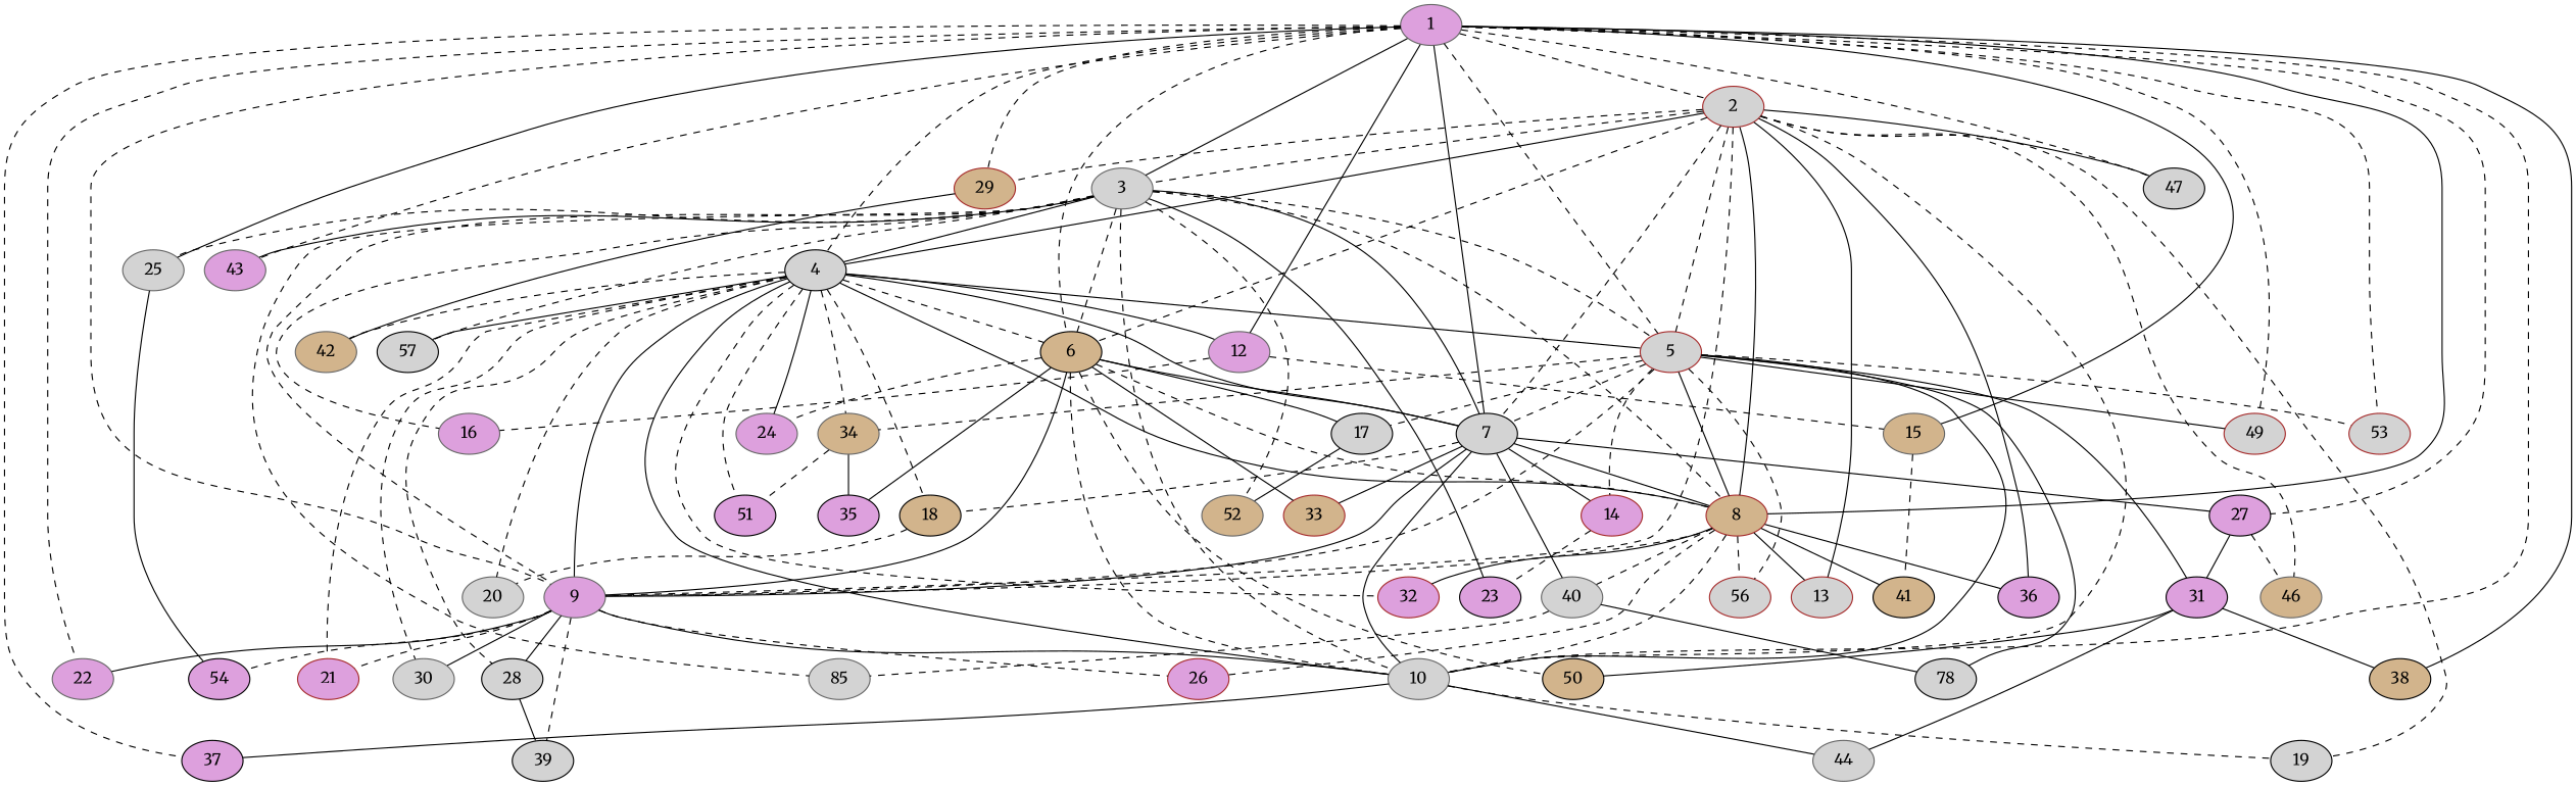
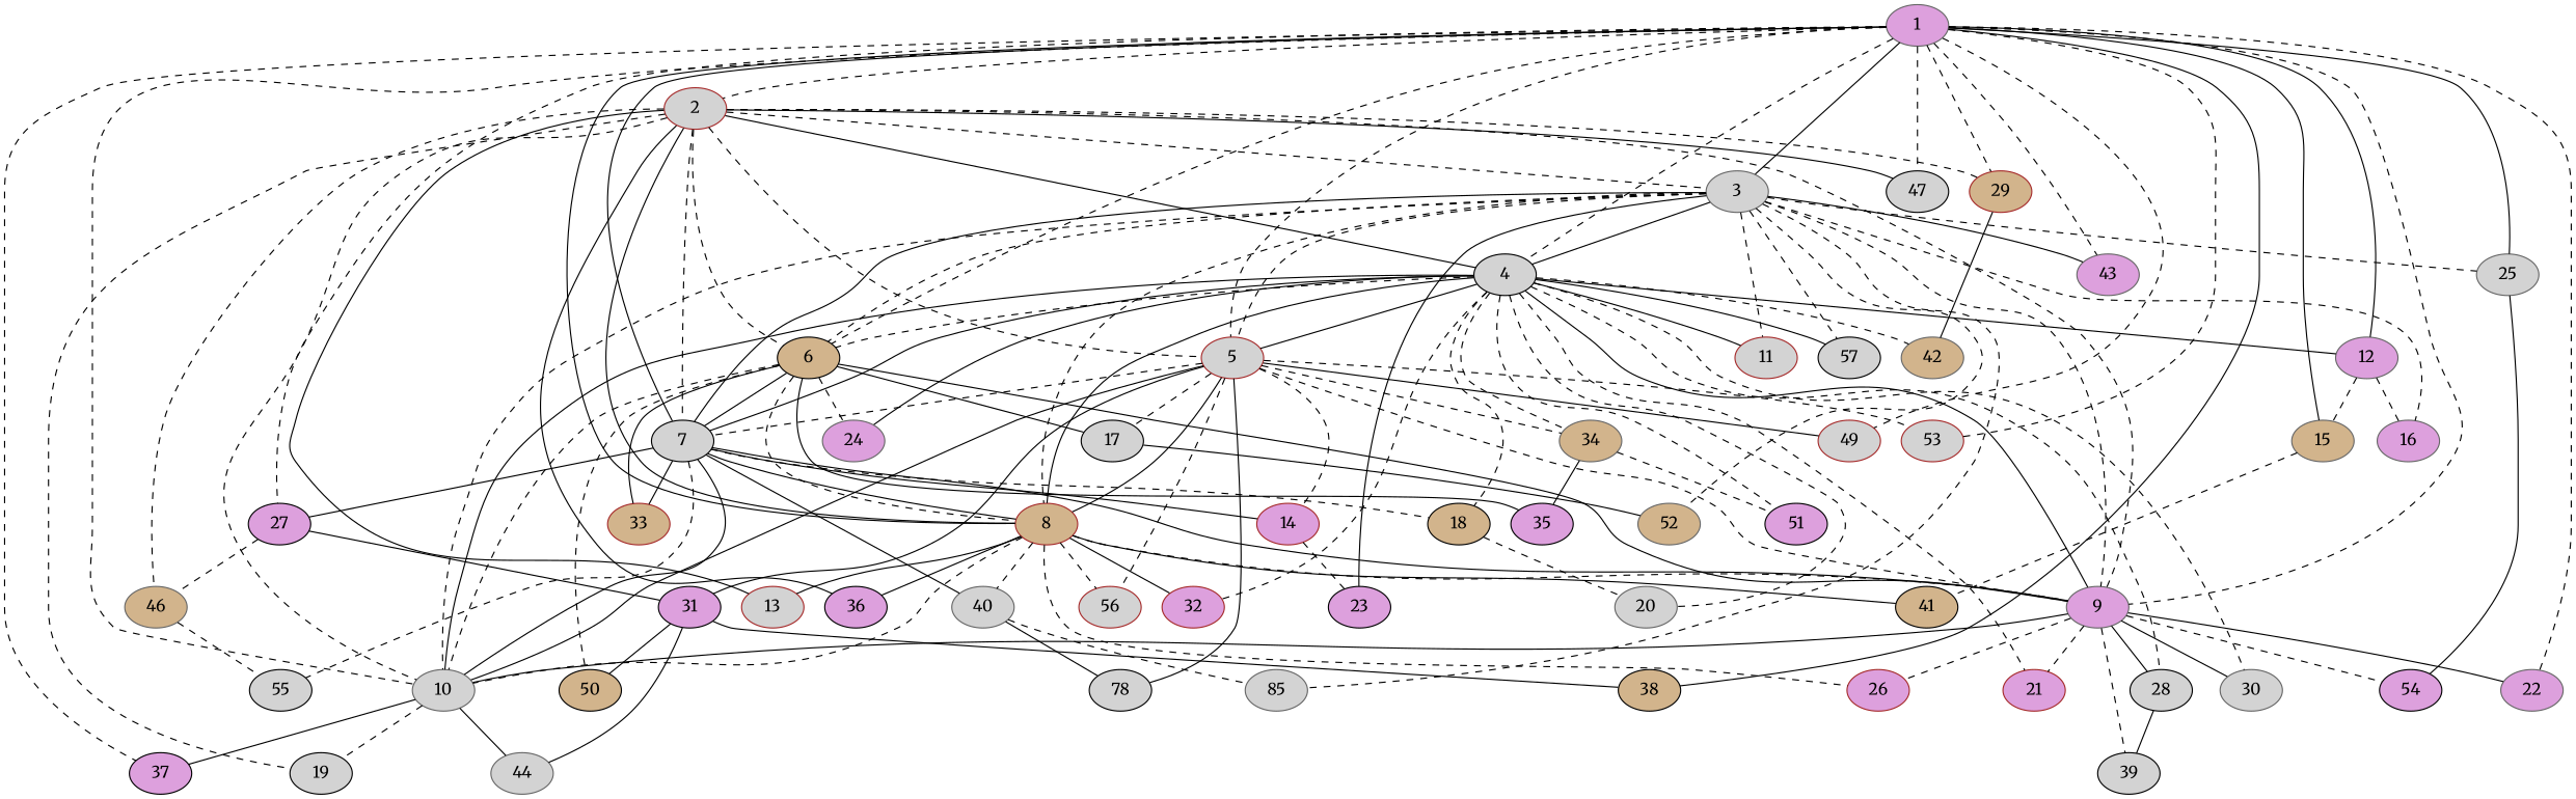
  graph {
    fontname=Merriweather
    node [color=black fillcolor=lightgrey fontname=Merriweather style=filled]
    edge [fontname=Merriweather style=dashed]
    1 [color=gray40 fillcolor=plum]
    2 [color=brown]
    3 [color=gray40]
    4
    5 [color=brown]
    6 [fillcolor=tan]
    7
    8 [color=brown fillcolor=tan]
    9 [color=gray40 fillcolor=plum]
    10 [color=gray40]
    12 [color=gray40 fillcolor=plum]
    15 [color=gray40 fillcolor=tan]
    22 [color=gray40 fillcolor=plum]
    25 [color=gray40]
    27 [fillcolor=plum]
    29 [color=brown fillcolor=tan]
    37 [fillcolor=plum]
    38 [fillcolor=tan]
    43 [color=gray40 fillcolor=plum]
    47
    49 [color=brown]
    53 [color=brown]
    13 [color=brown]
    19
    36 [fillcolor=plum]
    46 [color=gray40 fillcolor=tan]
+   11 [color=brown]
    16 [color=gray40 fillcolor=plum]
    23 [fillcolor=plum]
    n30 [color=gray40 label=85]
    52 [color=gray40 fillcolor=tan]
    57
    18 [fillcolor=tan]
    20 [color=gray40]
    21 [color=brown fillcolor=plum]
    24 [color=gray40 fillcolor=plum]
    28
    30 [color=gray40]
    32 [color=brown fillcolor=plum]
    34 [color=gray40 fillcolor=tan]
    42 [color=gray40 fillcolor=tan]
    51 [fillcolor=plum]
    14 [color=brown fillcolor=plum]
    17
    31 [fillcolor=plum]
    n46 [label=78]
    56 [color=brown]
    33 [color=brown fillcolor=tan]
    35 [fillcolor=plum]
    50 [fillcolor=tan]
    40 [color=gray40]
+   55
    26 [color=brown fillcolor=plum]
    41 [fillcolor=tan]
    39
    54 [fillcolor=plum]
    44 [color=gray40]
    1 -- 2
    1 -- 3 [style=solid]
    1 -- 4
    1 -- 5
    1 -- 6
    1 -- 7 [style=solid]
    1 -- 8 [style=solid]
    1 -- 9
    1 -- 10
    1 -- 12 [style=solid]
    1 -- 15 [style=solid]
    1 -- 22
    1 -- 25 [style=solid]
    1 -- 27
    1 -- 29
    1 -- 37
    1 -- 38 [style=solid]
    1 -- 43
    1 -- 47
    1 -- 49
    1 -- 53
    2 -- 3
    2 -- 4 [style=solid]
    2 -- 5
    2 -- 6
    2 -- 7
    2 -- 8 [style=solid]
    2 -- 9
    2 -- 10
    2 -- 29
    2 -- 47 [style=solid]
    2 -- 13 [style=solid]
    2 -- 19
    2 -- 36 [style=solid]
    2 -- 46
    3 -- 4 [style=solid]
    3 -- 5
    3 -- 6
    3 -- 7 [style=solid]
    3 -- 8
    3 -- 9
    3 -- 10
    3 -- 25
    3 -- 43 [style=solid]
+   3 -- 11
    3 -- 16
    3 -- 23 [style=solid]
    3 -- n30
    3 -- 52
    3 -- 57
    4 -- 5 [style=solid]
    4 -- 6
    4 -- 7 [style=solid]
    4 -- 8 [style=solid]
    4 -- 9 [style=solid]
    4 -- 10 [style=solid]
    4 -- 12 [style=solid]
+   4 -- 11 [style=solid]
    4 -- 57 [style=solid]
    4 -- 18
    4 -- 20
    4 -- 21
    4 -- 24 [style=solid]
    4 -- 28
    4 -- 30
    4 -- 32
    4 -- 34
    4 -- 42
    4 -- 51
    5 -- 7
    5 -- 8 [style=solid]
    5 -- 9
    5 -- 10 [style=solid]
    5 -- 49 [style=solid]
    5 -- 53
    5 -- 34
    5 -- 14
    5 -- 17
    5 -- 31 [style=solid]
    5 -- n46 [style=solid]
    5 -- 56
    6 -- 7 [style=solid]
    6 -- 8
    6 -- 9 [style=solid]
    6 -- 10
    6 -- 24
    6 -- 17 [style=solid]
    6 -- 33 [style=solid]
    6 -- 35 [style=solid]
    6 -- 50
    7 -- 8 [style=solid]
    7 -- 9 [style=solid]
    7 -- 10 [style=solid]
    7 -- 27 [style=solid]
    7 -- 18
    7 -- 14 [style=solid]
    7 -- 33 [style=solid]
    7 -- 40 [style=solid]
+   7 -- 55
    8 -- 9
    8 -- 10
    8 -- 13 [style=solid]
    8 -- 36 [style=solid]
    8 -- 32 [style=solid]
    8 -- 56
    8 -- 40
    8 -- 26
    8 -- 41 [style=solid]
    9 -- 10 [style=solid]
    9 -- 22 [style=solid]
    9 -- 21
    9 -- 28 [style=solid]
    9 -- 30 [style=solid]
    9 -- 26
    9 -- 39
    9 -- 54
    10 -- 37 [style=solid]
    10 -- 19
    10 -- 44 [style=solid]
    12 -- 15
    12 -- 16
    15 -- 41
    25 -- 54 [style=solid]
    27 -- 46
    27 -- 31 [style=solid]
    29 -- 42 [style=solid]
+   46 -- 55
    18 -- 20
    28 -- 39 [style=solid]
    34 -- 51
    34 -- 35 [style=solid]
    14 -- 23
    17 -- 52 [style=solid]
    31 -- 38 [style=solid]
    31 -- 50 [style=solid]
    31 -- 44 [style=solid]
    40 -- n30
    40 -- n46 [style=solid]
  }
